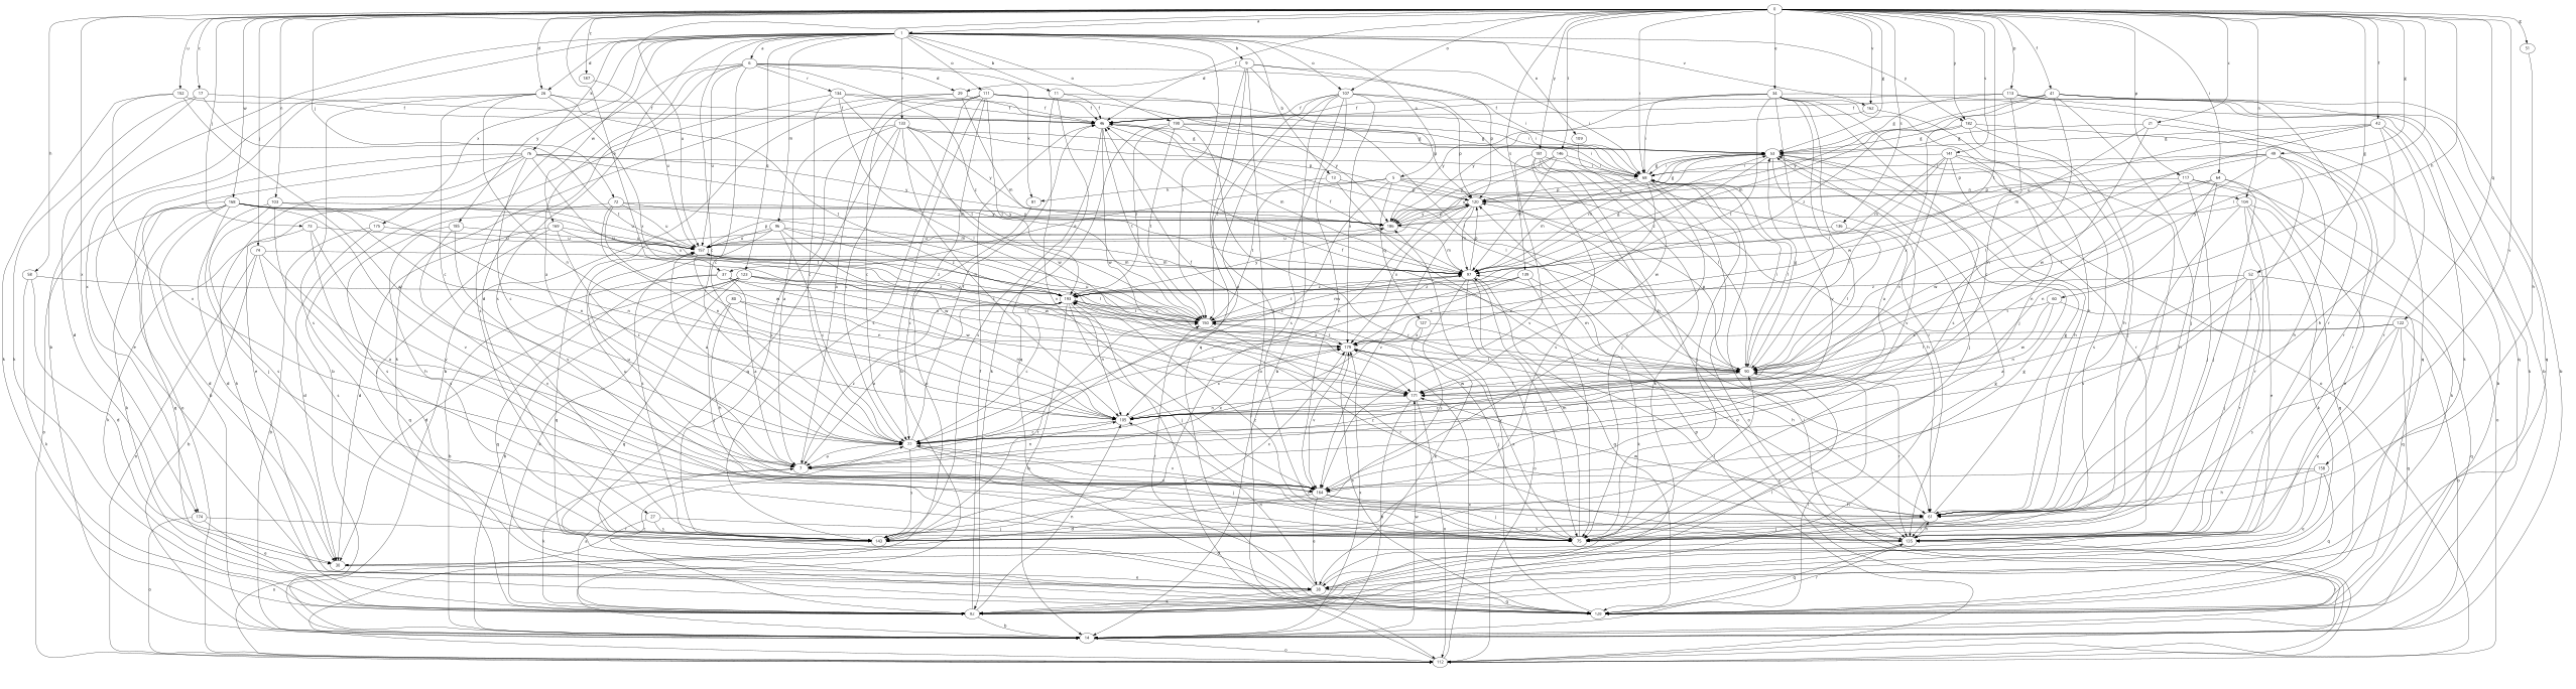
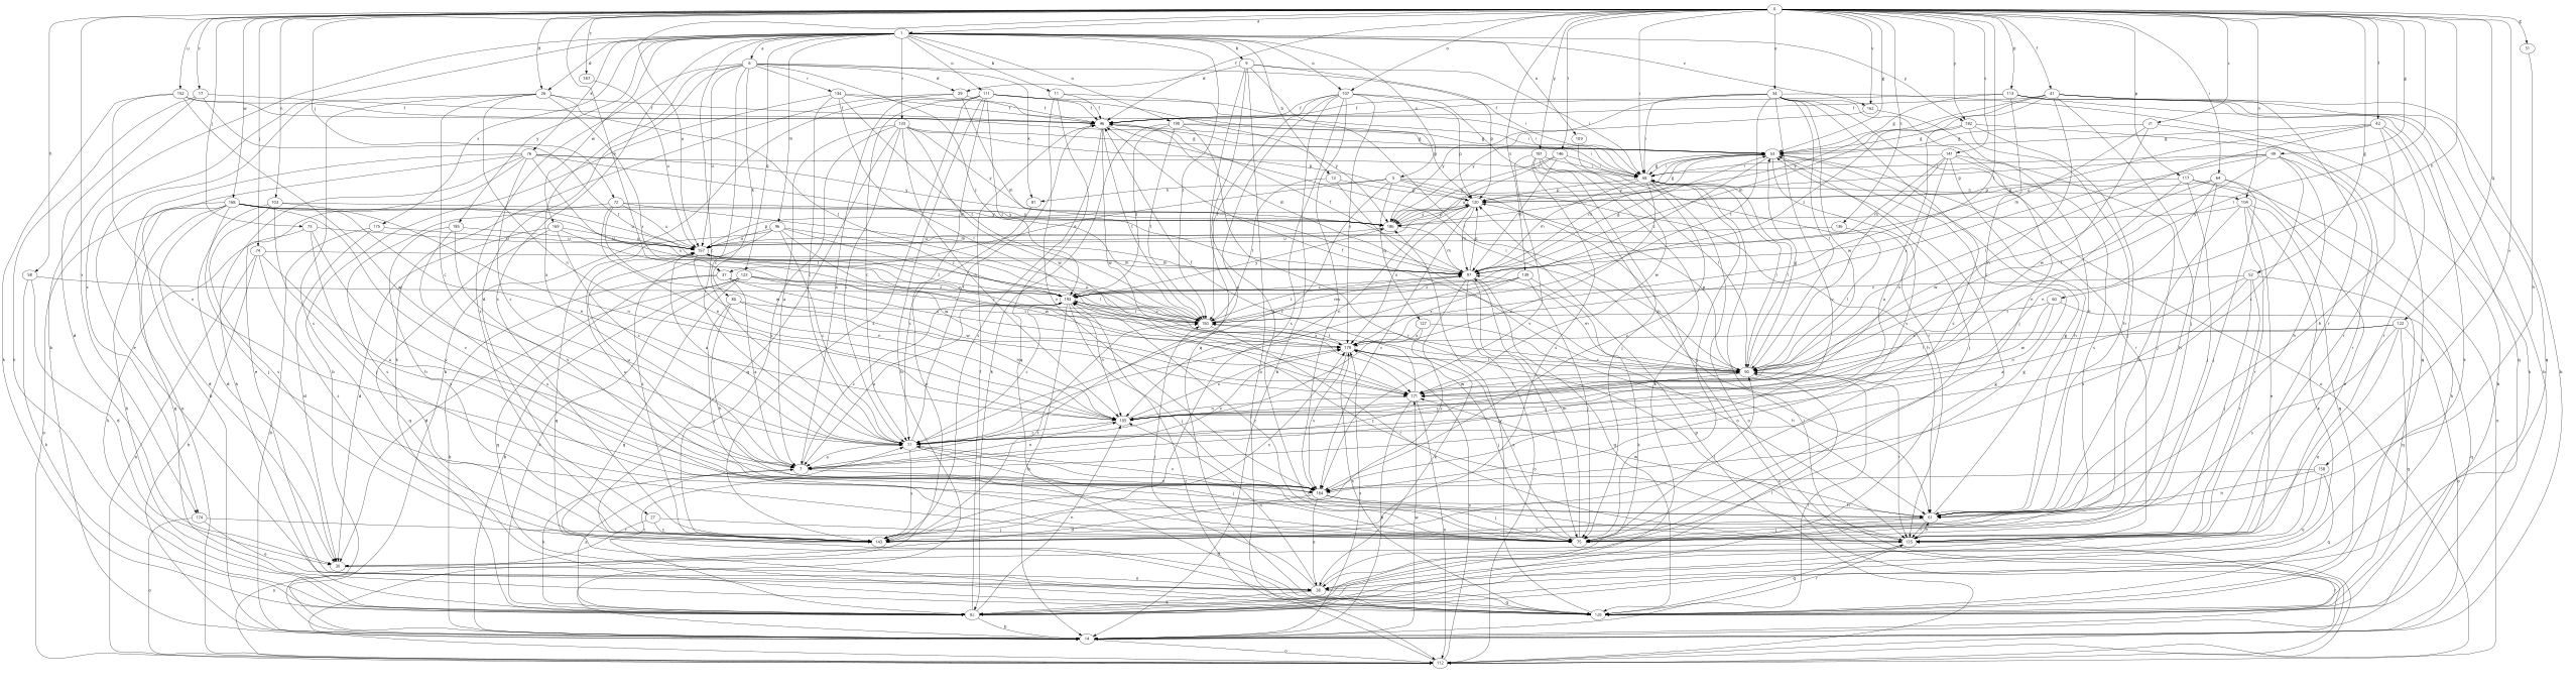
  strict digraph {
    fontname="Open Sans"
    node [fontname="Open Sans"]
    edge [fontname="Open Sans"]
    0
    1
    17
    21
    26
    34
    37
    41
    42
    46
    49
    51
    52
    53
    58
    60
    64
    68
    72
    73
    74
    90
    103
    104
    107
    113
    117
    122
    136
    139
    141
    146
    150
    152
    157
    158
    162
    168
    174
    181
    182
    187
    n43 [label=6]
    5
    9
    11
    13
    14
    22
    76
    96
    109
    111
    123
    133
    143
    169
    175
    185
    190
    82
    30
    135
    171
    97
    105
    179
    38
    112
    164
    75
    128
    186
    7
    193
    61
    120
    27
    29
    80
    81
    134
    127
    0 -> 1 [label=a]
    0 -> 17 [label=c]
    0 -> 21 [label=c]
    0 -> 26 [label=d]
    0 -> 34 [label=e]
    0 -> 37 [label=e]
    0 -> 41 [label=f]
    0 -> 42 [label=f]
    0 -> 46 [label=f]
    0 -> 49 [label=g]
    0 -> 51 [label=g]
    0 -> 52 [label=g]
    0 -> 53 [label=g]
    0 -> 58 [label=h]
    0 -> 60 [label=h]
    0 -> 64 [label=i]
    0 -> 68 [label=i]
    0 -> 72 [label=j]
    0 -> 73 [label=j]
    0 -> 74 [label=j]
    0 -> 90 [label=l]
    0 -> 103 [label=n]
    0 -> 104 [label=n]
    0 -> 107 [label=o]
    0 -> 113 [label=p]
    0 -> 117 [label=p]
    0 -> 122 [label=q]
    0 -> 136 [label=s]
    0 -> 139 [label=s]
    0 -> 141 [label=s]
    0 -> 146 [label=t]
    0 -> 150 [label=t]
    0 -> 152 [label=u]
    0 -> 157 [label=u]
    0 -> 158 [label=v]
    0 -> 162 [label=v]
    0 -> 168 [label=w]
    0 -> 174 [label=x]
    0 -> 181 [label=y]
    0 -> 182 [label=y]
    0 -> 187 [label=z]
    1 -> 26 [label=d]
    1 -> 107 [label=o]
    1 -> 150 [label=t]
    1 -> 162 [label=v]
    1 -> 174 [label=x]
    1 -> 182 [label=y]
    1 -> n43 [label=a]
    1 -> 5 [label=a]
    1 -> 9 [label=b]
    1 -> 11 [label=b]
    1 -> 13 [label=b]
    1 -> 14 [label=b]
    1 -> 22 [label=c]
    1 -> 76 [label=k]
    1 -> 96 [label=m]
    1 -> 109 [label=o]
    1 -> 111 [label=o]
    1 -> 123 [label=q]
    1 -> 133 [label=r]
    1 -> 143 [label=s]
    1 -> 169 [label=w]
    1 -> 175 [label=x]
    1 -> 185 [label=y]
    1 -> 190 [label=o]
    17 -> 46 [label=f]
    17 -> 150 [label=t]
    17 -> 82 [label=k]
    17 -> 30 [label=d]
    21 -> 53 [label=g]
    21 -> 135 [label=r]
    21 -> 171 [label=w]
    21 -> 97 [label=m]
    26 -> 46 [label=f]
    26 -> 150 [label=t]
    26 -> 22 [label=c]
    26 -> 143 [label=s]
    26 -> 105 [label=n]
    26 -> 179 [label=x]
    26 -> 38 [label=e]
    34 -> 46 [label=f]
    34 -> 68 [label=i]
    34 -> 90 [label=l]
    34 -> 150 [label=t]
    34 -> 143 [label=s]
    34 -> 171 [label=w]
    34 -> 112 [label=o]
    34 -> 164 [label=v]
    34 -> 75 [label=j]
    34 -> 128 [label=q]
    34 -> 186 [label=y]
    37 -> 14 [label=b]
    37 -> 171 [label=w]
    37 -> 128 [label=q]
    37 -> 7 [label=a]
    37 -> 193 [label=z]
    41 -> 46 [label=f]
    41 -> 14 [label=b]
    41 -> 135 [label=r]
    41 -> 97 [label=m]
    41 -> 105 [label=n]
    41 -> 75 [label=j]
    41 -> 128 [label=q]
    41 -> 186 [label=y]
    41 -> 193 [label=z]
    42 -> 53 [label=g]
    42 -> 90 [label=l]
    42 -> 157 [label=u]
    42 -> 82 [label=k]
    42 -> 135 [label=r]
    42 -> 61 [label=h]
    46 -> 53 [label=g]
    46 -> 90 [label=l]
    46 -> 150 [label=t]
    46 -> 143 [label=s]
    46 -> 171 [label=w]
    46 -> 97 [label=m]
    49 -> 68 [label=i]
    49 -> 90 [label=l]
    49 -> 22 [label=c]
    49 -> 135 [label=r]
    49 -> 179 [label=x]
    49 -> 61 [label=h]
    49 -> 120 [label=p]
    51 -> 61 [label=h]
    52 -> 135 [label=r]
    52 -> 164 [label=v]
    52 -> 75 [label=j]
    52 -> 128 [label=q]
    52 -> 7 [label=a]
    52 -> 193 [label=z]
    53 -> 68 [label=i]
    53 -> 135 [label=r]
    53 -> 97 [label=m]
    53 -> 164 [label=v]
    53 -> 75 [label=j]
    53 -> 186 [label=y]
    53 -> 193 [label=z]
    58 -> 82 [label=k]
    58 -> 30 [label=d]
    58 -> 193 [label=z]
    60 -> 150 [label=t]
    60 -> 171 [label=w]
    60 -> 105 [label=n]
    60 -> 128 [label=q]
    64 -> 82 [label=k]
    64 -> 171 [label=w]
    64 -> 105 [label=n]
    64 -> 75 [label=j]
    64 -> 61 [label=h]
    64 -> 120 [label=p]
    68 -> 53 [label=g]
    68 -> 90 [label=l]
    68 -> 22 [label=c]
    68 -> 97 [label=m]
    68 -> 112 [label=o]
    68 -> 164 [label=v]
    68 -> 75 [label=j]
    68 -> 120 [label=p]
    72 -> 157 [label=u]
    72 -> 143 [label=s]
    72 -> 171 [label=w]
    72 -> 97 [label=m]
    72 -> 105 [label=n]
    72 -> 186 [label=y]
    73 -> 157 [label=u]
    73 -> 82 [label=k]
    73 -> 164 [label=v]
    73 -> 61 [label=h]
    74 -> 14 [label=b]
    74 -> 143 [label=s]
    74 -> 97 [label=m]
    74 -> 112 [label=o]
    74 -> 7 [label=a]
    90 -> 46 [label=f]
    90 -> 53 [label=g]
    90 -> 68 [label=i]
    90 -> 22 [label=c]
    90 -> 135 [label=r]
    90 -> 171 [label=w]
    90 -> 97 [label=m]
    90 -> 120 [label=p]
    103 -> 143 [label=s]
    103 -> 30 [label=d]
    103 -> 105 [label=n]
    103 -> 75 [label=j]
    103 -> 186 [label=y]
    104 -> 82 [label=k]
    104 -> 135 [label=r]
    104 -> 38 [label=e]
    104 -> 128 [label=q]
    104 -> 186 [label=y]
    104 -> 61 [label=h]
    107 -> 46 [label=f]
    107 -> 150 [label=t]
    107 -> 14 [label=b]
    107 -> 143 [label=s]
    107 -> 179 [label=x]
    107 -> 164 [label=v]
    107 -> 7 [label=a]
    107 -> 61 [label=h]
    107 -> 120 [label=p]
    113 -> 46 [label=f]
    113 -> 53 [label=g]
    113 -> 14 [label=b]
    113 -> 22 [label=c]
    113 -> 82 [label=k]
    113 -> 128 [label=q]
    117 -> 105 [label=n]
    117 -> 38 [label=e]
    117 -> 112 [label=o]
    117 -> 75 [label=j]
    117 -> 120 [label=p]
    122 -> 90 [label=l]
    122 -> 14 [label=b]
    122 -> 143 [label=s]
    122 -> 179 [label=x]
    122 -> 38 [label=e]
    122 -> 128 [label=q]
    136 -> 90 [label=l]
    136 -> 157 [label=u]
    139 -> 22 [label=c]
    139 -> 82 [label=k]
    139 -> 179 [label=x]
    139 -> 75 [label=j]
    139 -> 193 [label=z]
    141 -> 68 [label=i]
    141 -> 90 [label=l]
    141 -> 143 [label=s]
    141 -> 97 [label=m]
    141 -> 105 [label=n]
    141 -> 75 [label=j]
    141 -> 61 [label=h]
    146 -> 68 [label=i]
    146 -> 157 [label=u]
    146 -> 171 [label=w]
    146 -> 97 [label=m]
    146 -> 186 [label=y]
    150 -> 157 [label=u]
    150 -> 135 [label=r]
    150 -> 97 [label=m]
    150 -> 179 [label=x]
    150 -> 193 [label=z]
    152 -> 46 [label=f]
+   152 -> 53 [label=g]
    152 -> 82 [label=k]
    152 -> 164 [label=v]
    152 -> 7 [label=a]
    157 -> 97 [label=m]
    157 -> 105 [label=n]
    157 -> 193 [label=z]
    157 -> 120 [label=p]
    158 -> 38 [label=e]
    158 -> 164 [label=v]
    158 -> 128 [label=q]
    158 -> 61 [label=h]
    162 -> 186 [label=y]
    162 -> 61 [label=h]
    168 -> 150 [label=t]
    168 -> 157 [label=u]
    168 -> 82 [label=k]
    168 -> 30 [label=d]
    168 -> 105 [label=n]
    168 -> 112 [label=o]
    168 -> 164 [label=v]
    168 -> 75 [label=j]
    168 -> 128 [label=q]
    168 -> 186 [label=y]
    174 -> 135 [label=r]
    174 -> 38 [label=e]
    174 -> 112 [label=o]
    181 -> 68 [label=i]
    181 -> 90 [label=l]
    181 -> 143 [label=s]
    181 -> 82 [label=k]
    181 -> 164 [label=v]
    181 -> 75 [label=j]
    182 -> 53 [label=g]
    182 -> 14 [label=b]
    182 -> 75 [label=j]
    182 -> 7 [label=a]
    182 -> 61 [label=h]
    187 -> 157 [label=u]
    n43 -> 68 [label=i]
    n43 -> 157 [label=u]
    n43 -> 22 [label=c]
    n43 -> 143 [label=s]
    n43 -> 7 [label=a]
    n43 -> 193 [label=z]
    n43 -> 27 [label=d]
    n43 -> 29 [label=d]
+   n43 -> 80 [label=k]
    n43 -> 81 [label=k]
    n43 -> 134 [label=r]
    5 -> 37 [label=e]
    5 -> 104 [label=n]
    5 -> 22 [label=c]
    5 -> 112 [label=o]
    5 -> 61 [label=h]
    5 -> 81 [label=k]
    5 -> 127 [label=q]
    9 -> 68 [label=i]
    9 -> 90 [label=l]
    9 -> 112 [label=o]
    9 -> 75 [label=j]
    9 -> 128 [label=q]
    9 -> 120 [label=p]
    9 -> 29 [label=d]
    11 -> 46 [label=f]
    11 -> 68 [label=i]
    11 -> 164 [label=v]
    11 -> 128 [label=q]
    13 -> 150 [label=t]
    13 -> 135 [label=r]
    13 -> 120 [label=p]
    14 -> 90 [label=l]
    14 -> 135 [label=r]
    14 -> 171 [label=w]
    14 -> 179 [label=x]
    14 -> 112 [label=o]
    22 -> 46 [label=f]
    22 -> 157 [label=u]
    22 -> 143 [label=s]
    22 -> 164 [label=v]
    22 -> 75 [label=j]
    22 -> 7 [label=a]
    76 -> 68 [label=i]
    76 -> 14 [label=b]
    76 -> 22 [label=c]
    76 -> 82 [label=k]
    76 -> 97 [label=m]
    76 -> 179 [label=x]
    76 -> 38 [label=e]
    76 -> 112 [label=o]
    76 -> 186 [label=y]
    96 -> 90 [label=l]
    96 -> 157 [label=u]
    96 -> 22 [label=c]
    96 -> 143 [label=s]
    96 -> 171 [label=w]
    96 -> 128 [label=q]
    96 -> 193 [label=z]
    109 -> 135 [label=r]
    111 -> 46 [label=f]
    111 -> 68 [label=i]
    111 -> 150 [label=t]
    111 -> 14 [label=b]
    111 -> 22 [label=c]
    111 -> 143 [label=s]
    111 -> 112 [label=o]
    111 -> 186 [label=y]
    111 -> 7 [label=a]
    123 -> 150 [label=t]
    123 -> 14 [label=b]
    123 -> 82 [label=k]
    123 -> 30 [label=d]
    123 -> 179 [label=x]
    123 -> 128 [label=q]
    123 -> 193 [label=z]
    133 -> 53 [label=g]
    133 -> 22 [label=c]
    133 -> 143 [label=s]
    133 -> 171 [label=w]
    133 -> 105 [label=n]
    133 -> 128 [label=q]
    133 -> 186 [label=y]
    133 -> 7 [label=a]
    133 -> 120 [label=p]
    143 -> 150 [label=t]
    143 -> 179 [label=x]
    169 -> 157 [label=u]
    169 -> 22 [label=c]
    169 -> 30 [label=d]
    169 -> 171 [label=w]
    169 -> 128 [label=q]
    175 -> 157 [label=u]
    175 -> 14 [label=b]
    175 -> 30 [label=d]
    185 -> 157 [label=u]
    185 -> 143 [label=s]
    185 -> 164 [label=v]
    185 -> 75 [label=v]
    190 -> 53 [label=g]
    190 -> 68 [label=i]
    190 -> 150 [label=t]
    190 -> 82 [label=k]
    190 -> 135 [label=r]
    190 -> 193 [label=z]
    82 -> 46 [label=f]
    82 -> 53 [label=g]
    82 -> 90 [label=l]
    82 -> 14 [label=b]
    82 -> 22 [label=c]
    82 -> 105 [label=n]
    82 -> 7 [label=a]
    30 -> 38 [label=e]
    135 -> 22 [label=c]
    135 -> 30 [label=d]
    135 -> 128 [label=q]
    135 -> 193 [label=z]
    135 -> 61 [label=h]
    171 -> 46 [label=f]
    171 -> 90 [label=l]
    171 -> 14 [label=b]
    171 -> 105 [label=n]
    171 -> 112 [label=o]
    97 -> 46 [label=f]
    97 -> 53 [label=g]
    97 -> 150 [label=t]
    97 -> 143 [label=s]
    97 -> 112 [label=o]
    97 -> 75 [label=j]
    97 -> 128 [label=q]
    97 -> 193 [label=z]
    97 -> 120 [label=p]
    105 -> 22 [label=c]
    105 -> 179 [label=x]
    179 -> 90 [label=l]
    179 -> 150 [label=t]
    179 -> 164 [label=v]
    179 -> 75 [label=j]
    38 -> 53 [label=g]
    38 -> 150 [label=t]
    38 -> 82 [label=k]
    38 -> 105 [label=n]
    38 -> 128 [label=q]
    112 -> 68 [label=i]
    112 -> 179 [label=x]
    112 -> 193 [label=z]
    112 -> 120 [label=p]
    164 -> 157 [label=u]
    164 -> 30 [label=d]
    164 -> 38 [label=e]
    164 -> 75 [label=j]
    164 -> 61 [label=h]
    75 -> 90 [label=l]
    75 -> 97 [label=m]
    75 -> 179 [label=x]
    75 -> 193 [label=z]
    128 -> 135 [label=r]
    128 -> 179 [label=x]
    128 -> 186 [label=y]
    186 -> 157 [label=u]
    186 -> 97 [label=m]
    186 -> 120 [label=p]
    7 -> 157 [label=u]
    7 -> 82 [label=k]
    7 -> 105 [label=n]
    7 -> 179 [label=x]
    7 -> 164 [label=v]
    7 -> 193 [label=z]
    193 -> 150 [label=t]
    193 -> 14 [label=b]
    193 -> 22 [label=c]
    193 -> 105 [label=n]
    193 -> 75 [label=j]
    193 -> 186 [label=y]
    193 -> 7 [label=a]
    61 -> 53 [label=g]
    61 -> 143 [label=s]
    61 -> 135 [label=r]
    61 -> 171 [label=w]
    61 -> 75 [label=j]
    120 -> 53 [label=g]
    120 -> 97 [label=m]
    120 -> 105 [label=n]
    120 -> 179 [label=x]
    120 -> 164 [label=v]
    120 -> 186 [label=y]
    27 -> 143 [label=s]
    27 -> 112 [label=o]
    27 -> 75 [label=j]
    29 -> 46 [label=f]
    29 -> 14 [label=b]
    29 -> 82 [label=k]
    29 -> 97 [label=m]
    80 -> 150 [label=t]
    80 -> 105 [label=n]
    80 -> 75 [label=j]
    80 -> 61 [label=h]
    81 -> 22 [label=c]
    134 -> 46 [label=f]
    134 -> 90 [label=l]
    134 -> 150 [label=t]
    134 -> 14 [label=b]
    134 -> 22 [label=c]
    134 -> 120 [label=p]
    127 -> 179 [label=x]
    127 -> 38 [label=e]
    127 -> 61 [label=h]
  }
